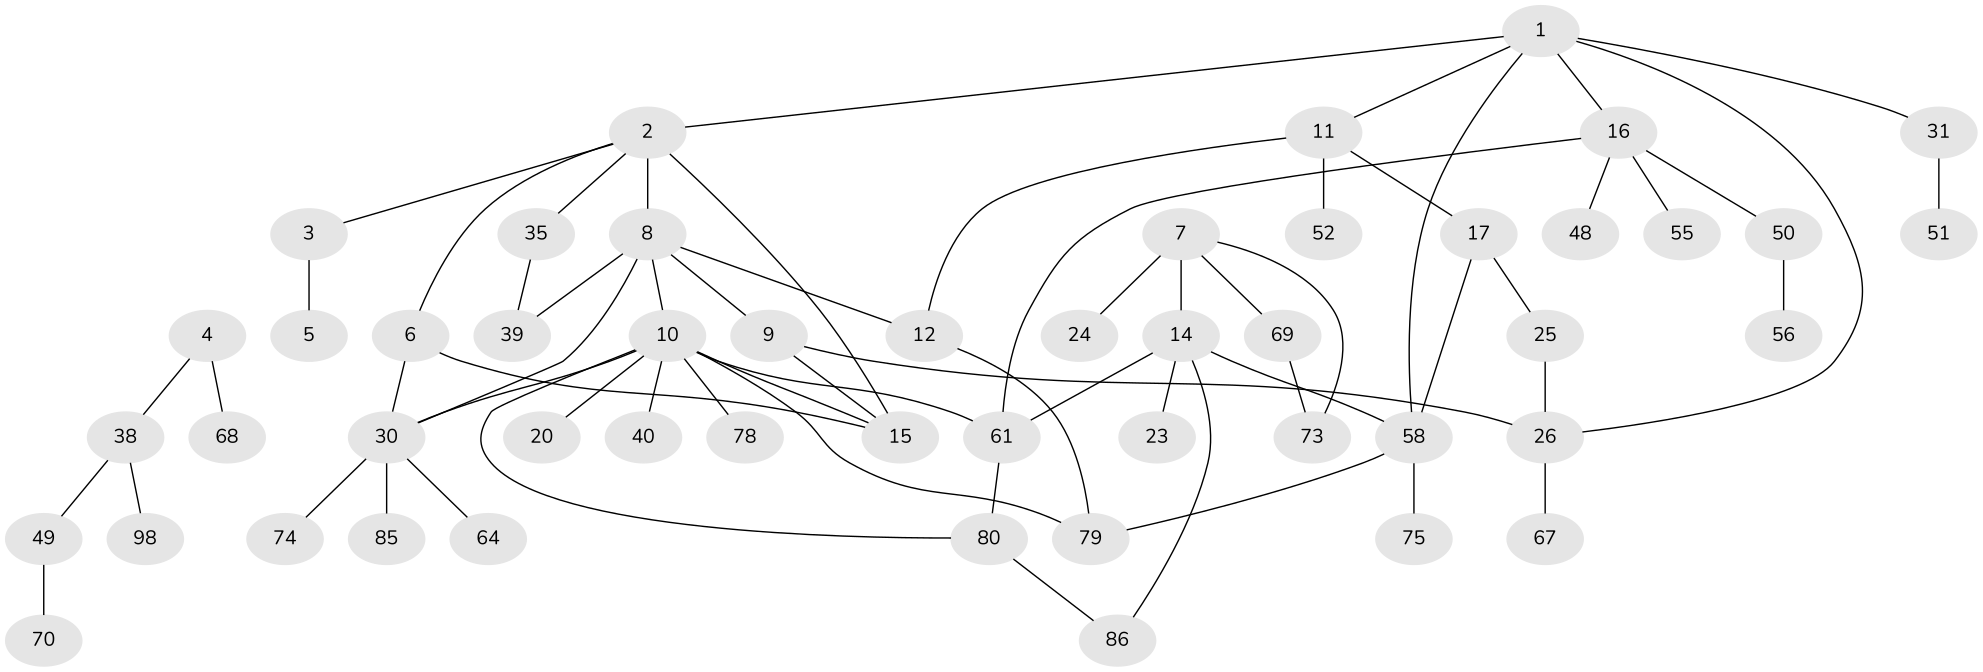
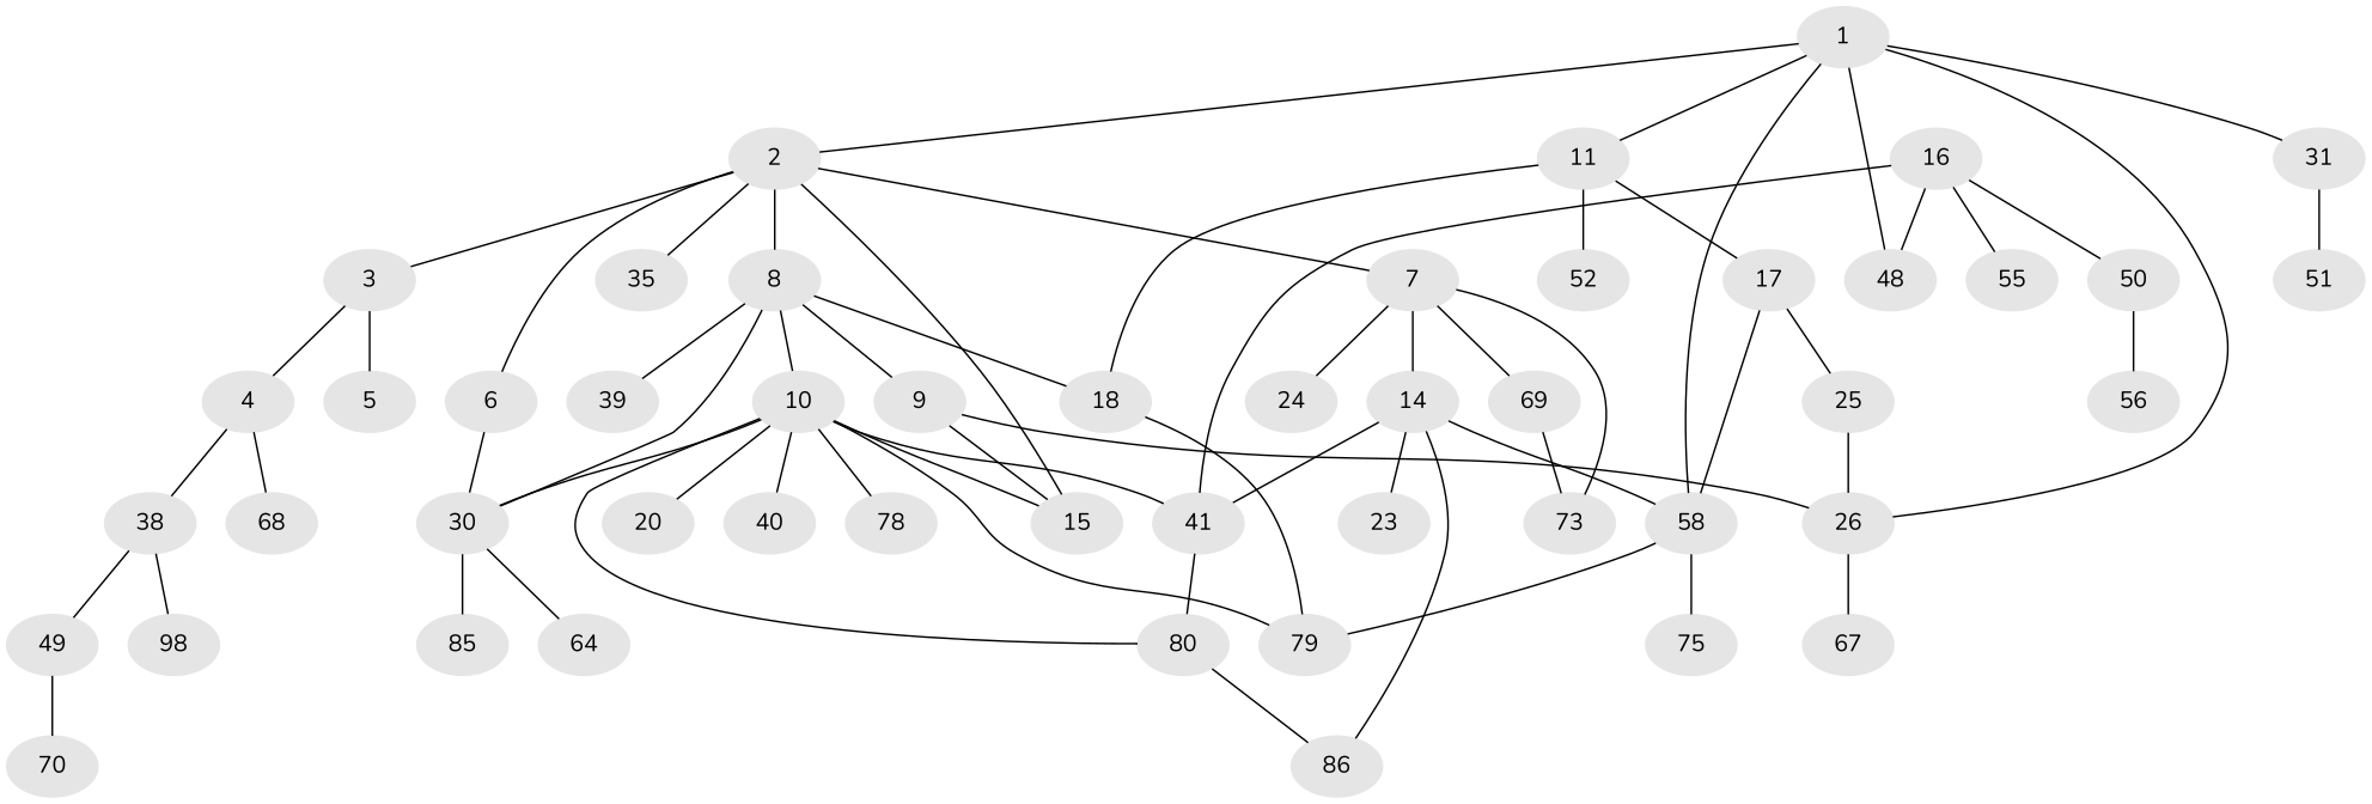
  graph {
    fontname=Nunito
    node [color=gray90 fontname=Nunito style=filled]
    edge [fontname=Nunito]
    1
    2
    11 [super="+53"]
    16 [super="+27+32"]
    26 [super="+29"]
    31
    58 [super="+99+93+83"]
    3 [super="+89+96"]
    6 [super="+44+62"]
    7 [super="+21"]
    8 [super="+72+13"]
    15 [super="+33+19+87"]
    35 [super="+63"]
-   18 [label=12]
+   18
    17 [super="+22+77"]
    52
-   61 [super="+90"]
+   61 [super="+90" label=41]
    48
    50
    55
    67 [super="+100"]
    n22 [label=51]
    79
    75
    4
    5 [super="+59"]
    30 [super="+36+46+82"]
    14 [super="+37+94+91"]
    24
    69
    73
    9
    10 [super="+47+12+84+45"]
    39
    38 [super="+57"]
    68 [super="+71"]
    49
    98
    64
-   74 [super="+97"]
    85
    23 [super="+81"]
    86
    20 [super="+92+54"]
    40
    78
    80
    25 [super="+34"]
    56 [super="+102"]
    70
    1 -- 2
    1 -- 11
-   1 -- 16
+   1 -- 48
    1 -- 26
    1 -- 31
    1 -- 58
    2 -- 3
    2 -- 6
+   2 -- 7
    2 -- 8
    2 -- 15
    2 -- 35
    11 -- 18
    11 -- 17
    11 -- 52
    16 -- 61
    16 -- 48
    16 -- 50
    16 -- 55
    26 -- 67
    31 -- n22
    58 -- 79
    58 -- 75
+   3 -- 4
    3 -- 5
-   6 -- 15
    6 -- 30
    7 -- 14
    7 -- 24
    7 -- 69
    7 -- 73
    8 -- 18
    8 -- 30 [weight=2]
    8 -- 9
    8 -- 10
    8 -- 39
-   35 -- 39
    18 -- 79
    17 -- 58
    17 -- 25
    61 -- 80
    50 -- 56
    4 -- 38
    4 -- 68
    30 -- 64
-   30 -- 74
    30 -- 85
    14 -- 58
    14 -- 61
    14 -- 23
    14 -- 86
    69 -- 73
    9 -- 26
    9 -- 15 [weight=2]
    10 -- 15
    10 -- 61
    10 -- 79
    10 -- 30
    10 -- 20
    10 -- 40
    10 -- 78
    10 -- 80
    38 -- 49
    38 -- 98
    49 -- 70
    80 -- 86
    25 -- 26
  }
